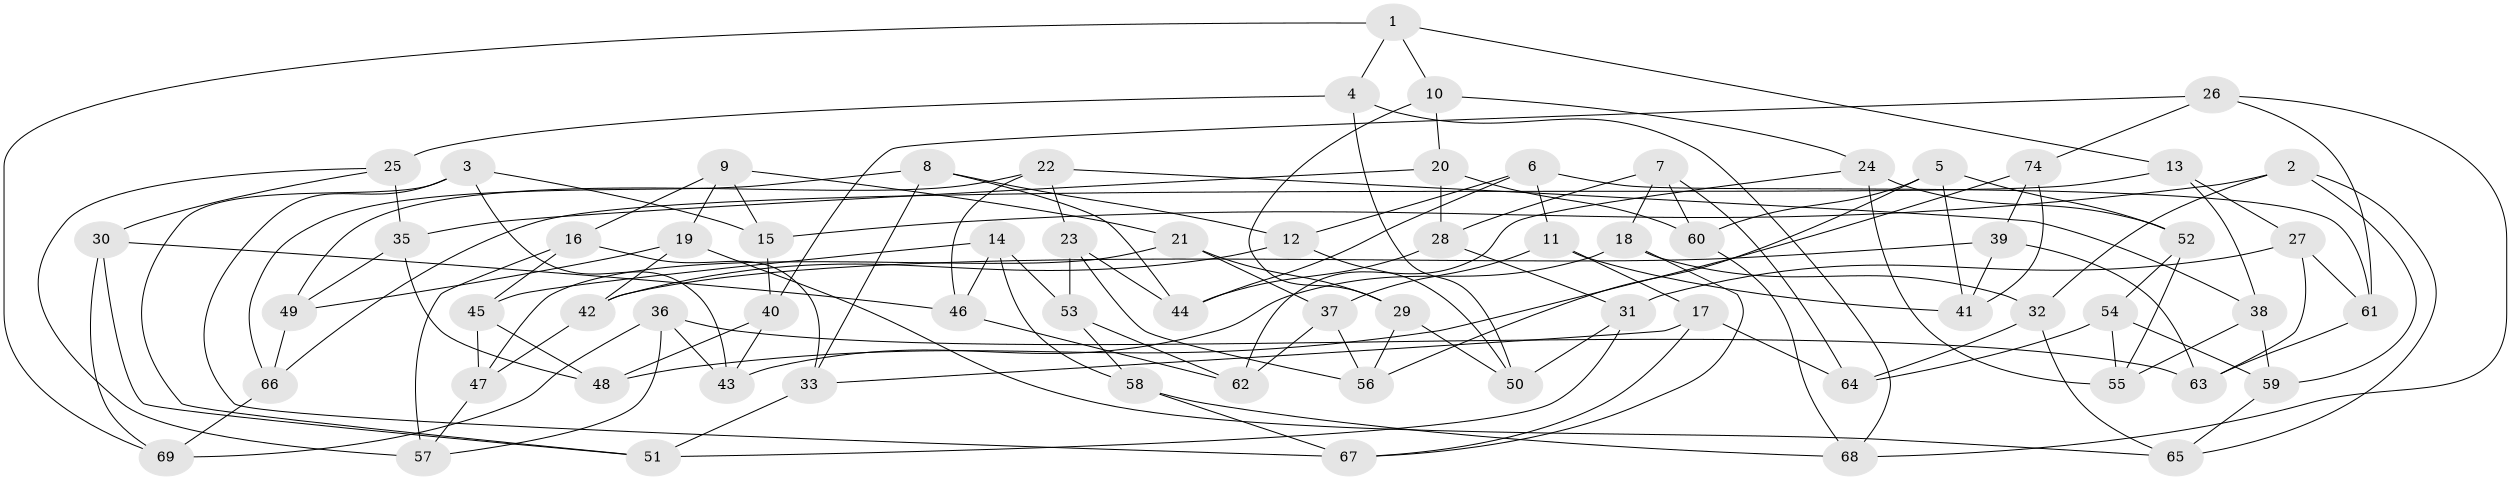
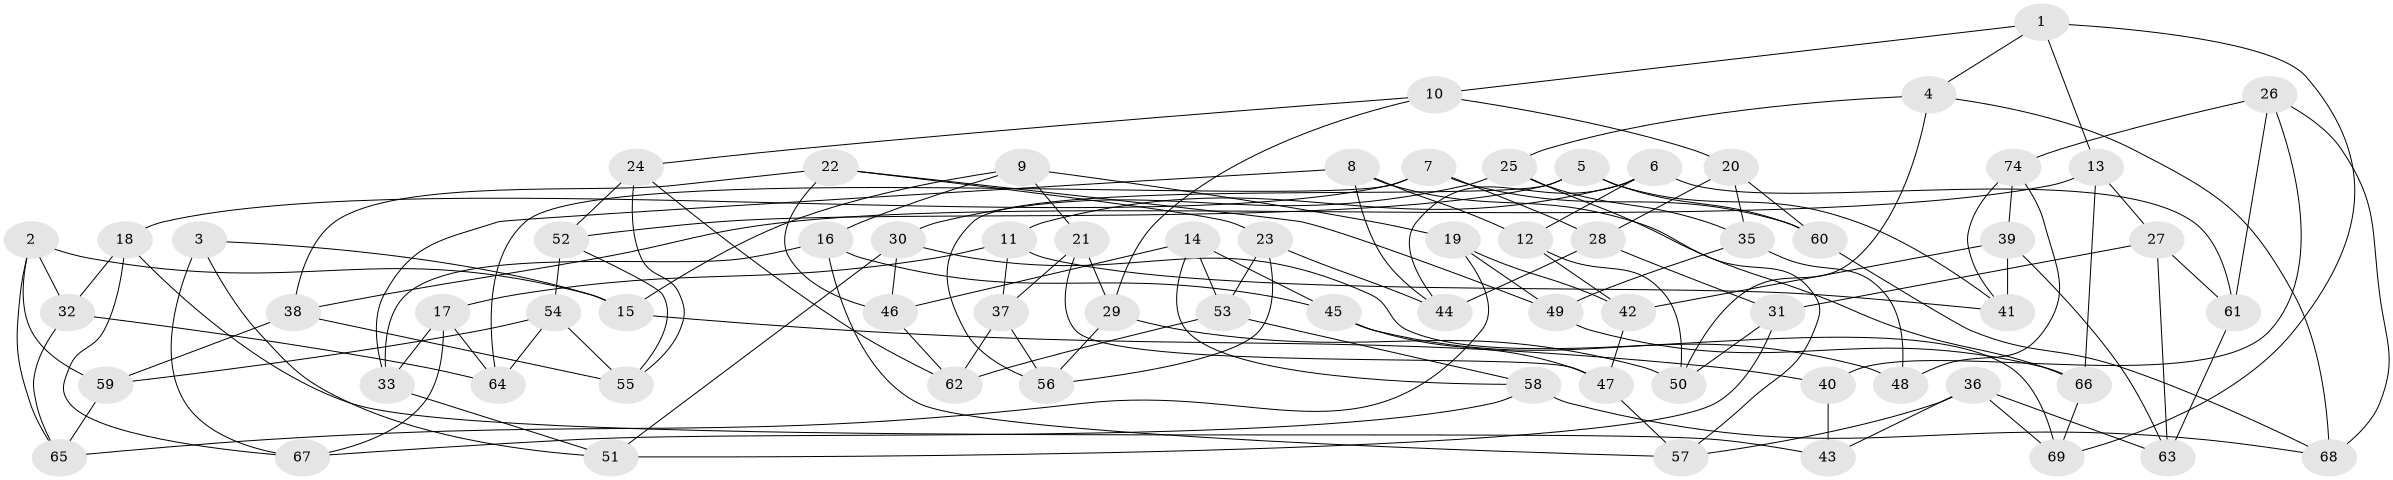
  graph {
    node [color=gray90 style=filled]
    1
    4
    10
    13
    69
    25
    50
    68
    20
    24
    29
    66
    27
    38
    2
    15
    32
    59
    65
    40
    64
    3
    43
    51
    67
    57
    35
    30
    5
    41
    52
    56
    60
    55
    54
    6
    11
    12
    44
    61
    17
    37
    42
    63
    7
    18
    28
    31
    8
    33
    9
    16
    19
    21
    45
    49
    47
    62
    14
    46
    53
    58
    48
    22
    23
    26
    n67 [label=74]
    39
    36
    1 -- 4
    1 -- 10
    1 -- 13
    1 -- 69
    4 -- 25
    4 -- 50
    4 -- 68
    10 -- 20
    10 -- 24
    10 -- 29
    13 -- 66
    13 -- 27
    13 -- 38
    25 -- 57
    25 -- 35
    25 -- 30
    20 -- 35
    20 -- 60
    20 -- 28
    24 -- 52
    24 -- 55
    24 -- 62
    29 -- 50
    29 -- 56
    66 -- 69
    27 -- 61
    27 -- 63
    27 -- 31
    38 -- 59
    38 -- 55
    2 -- 15
    2 -- 32
    2 -- 59
    2 -- 65
    15 -- 40
    32 -- 65
    32 -- 64
    59 -- 65
    40 -- 43
-   40 -- 48
    3 -- 15
-   3 -- 43
    3 -- 51
    3 -- 67
    35 -- 49
    35 -- 48
    30 -- 69
    30 -- 51
    30 -- 46
    5 -- 41
    5 -- 52
    5 -- 56
    5 -- 60
    52 -- 55
    52 -- 54
    60 -- 68
    54 -- 59
    54 -- 64
    54 -- 55
    6 -- 11
    6 -- 12
    6 -- 44
    6 -- 61
    11 -- 41
    11 -- 17
    11 -- 37
    12 -- 50
    12 -- 42
    61 -- 63
    17 -- 64
    17 -- 67
    17 -- 33
    37 -- 56
    37 -- 62
    42 -- 47
    7 -- 64
    7 -- 60
    7 -- 18
    7 -- 28
    18 -- 32
    18 -- 43
    18 -- 67
    28 -- 44
    28 -- 31
    31 -- 50
    31 -- 51
    8 -- 66
    8 -- 12
    8 -- 44
    8 -- 33
    33 -- 51
    9 -- 15
    9 -- 16
    9 -- 19
    9 -- 21
    16 -- 57
    16 -- 33
    16 -- 45
    19 -- 65
    19 -- 42
    19 -- 49
    21 -- 29
    21 -- 37
    21 -- 47
    45 -- 47
    45 -- 48
    49 -- 66
    47 -- 57
    14 -- 45
    14 -- 46
    14 -- 53
    14 -- 58
    46 -- 62
    53 -- 62
    53 -- 58
    58 -- 68
    58 -- 67
    22 -- 38
    22 -- 49
    22 -- 46
    22 -- 23
    23 -- 56
    23 -- 44
    23 -- 53
    26 -- 68
    26 -- 40
    26 -- 61
    26 -- n67
    n67 -- 41
    n67 -- 48
    n67 -- 39
    39 -- 41
    39 -- 42
    39 -- 63
    36 -- 69
    36 -- 43
    36 -- 57
    36 -- 63
  }
